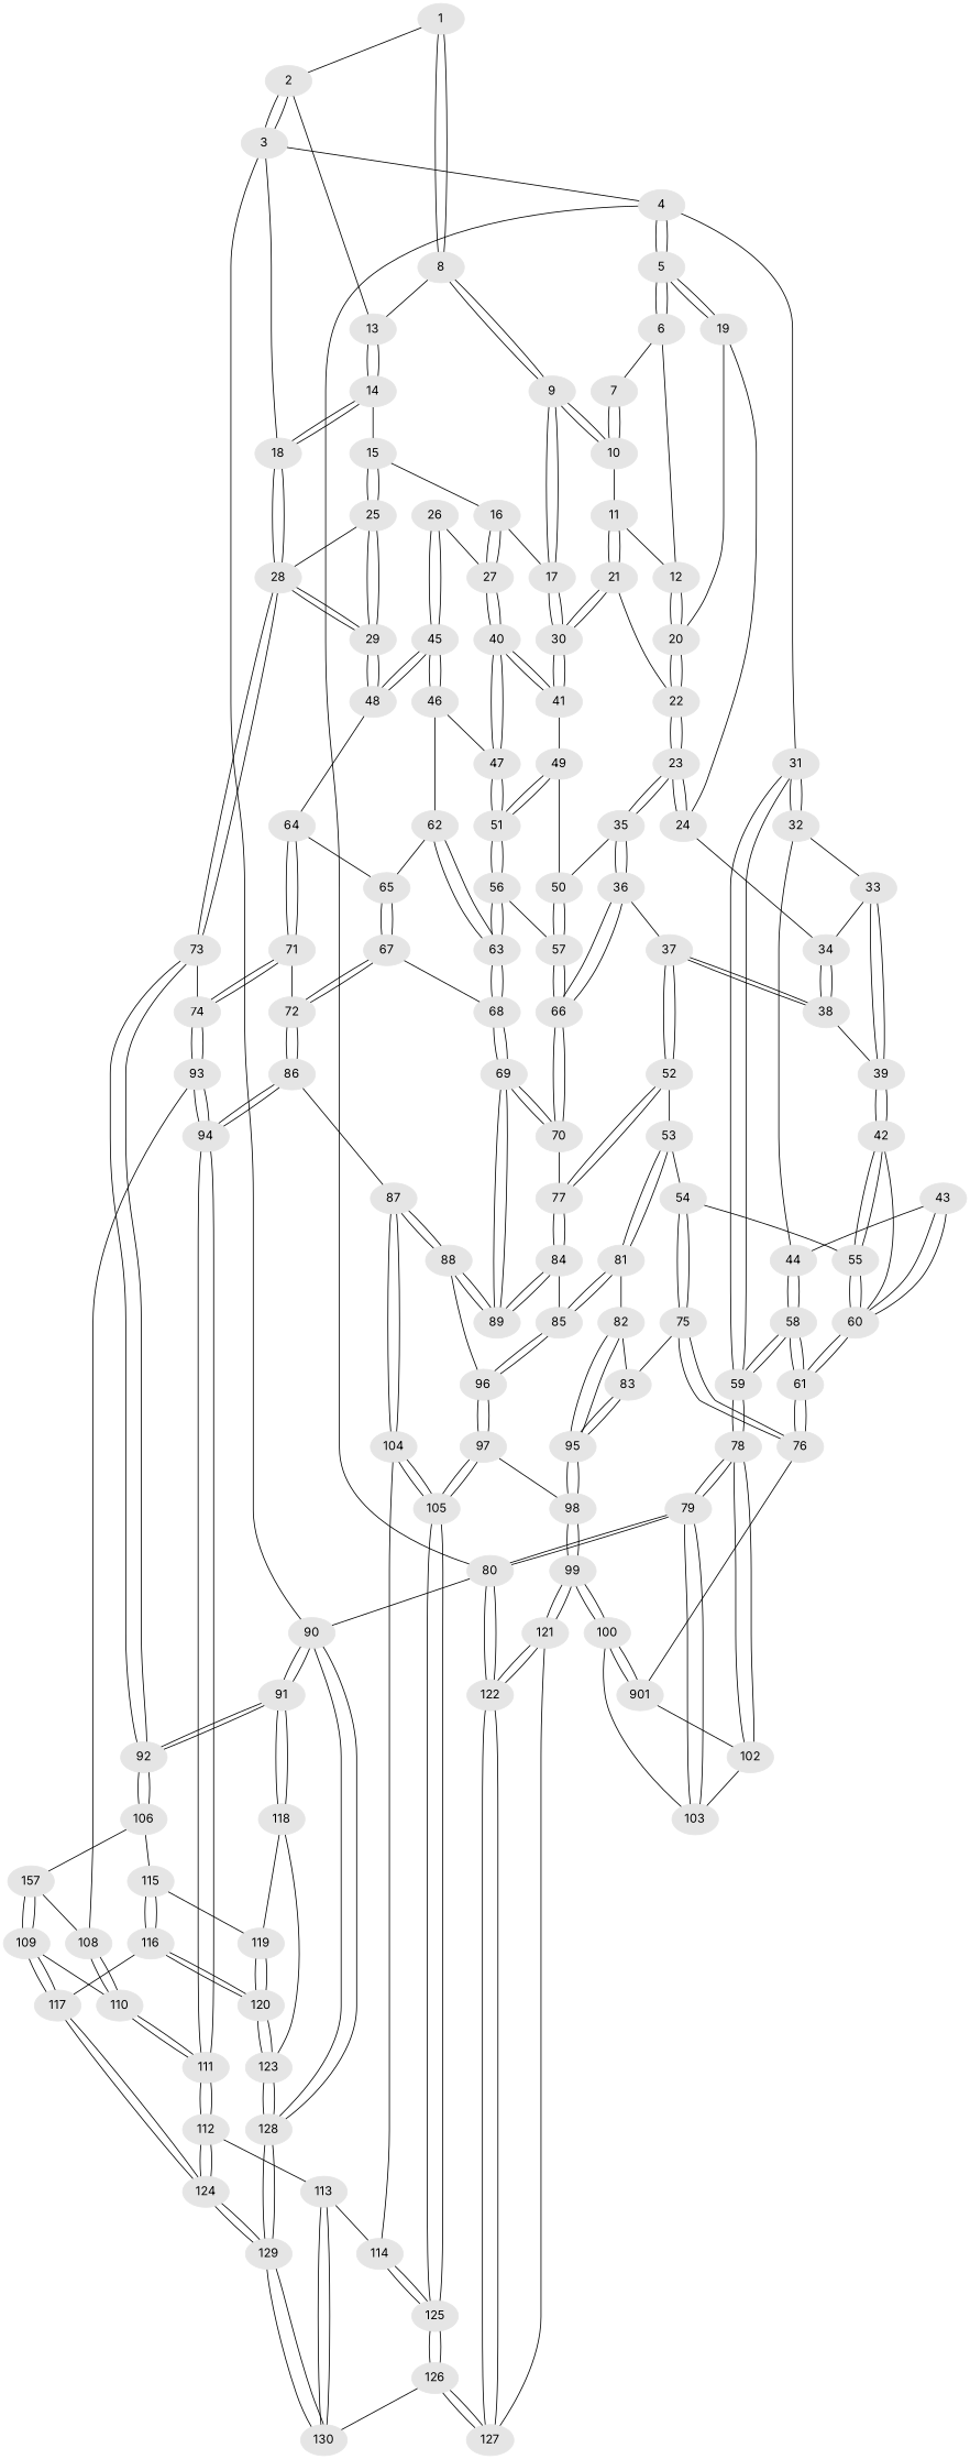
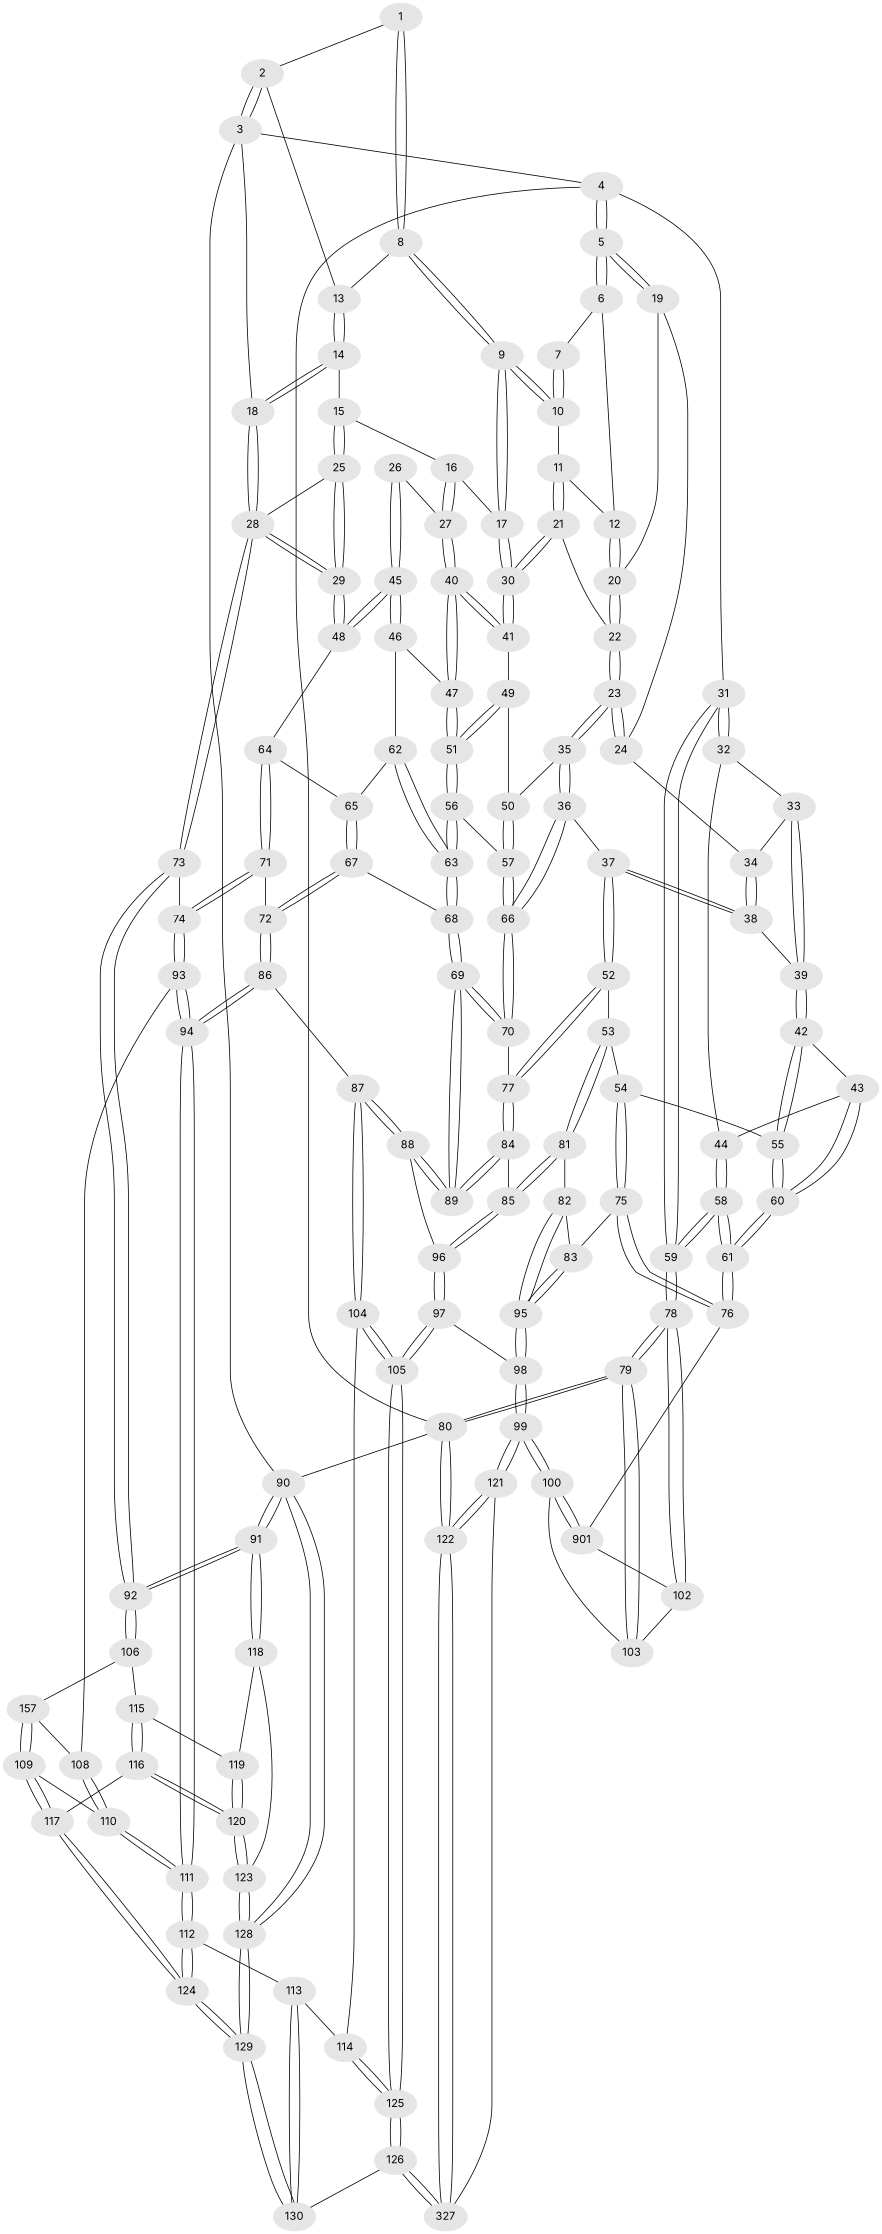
  graph {
    fontname=Inter
    node [color=gray90 fontname=Inter style=filled]
    edge [fontname=Inter]
    1
    2
    8
    3
    13
    9
    4
    18
    90
    14
    5
    31
    80
    28
    91
    128
    6
    19
    32
    59
    122
    7
    12
    20
    24
    10
    11
    17
    30
    21
    22
    15
    16
    25
    27
    29
    40
    41
    73
    34
    23
    35
    36
    50
    38
    26
    45
    48
    46
    47
    74
    92
    64
    49
    33
    44
    78
    39
    58
    42
    37
    66
    57
    52
    70
    53
    77
    43
    55
    51
    60
    61
    62
    63
    65
    56
    71
    54
    81
    84
    75
    82
    85
    76
    83
    68
    79
    102
    n89 [label=901]
    67
    69
    72
    86
    89
    93
    87
    94
    106
    108
    95
    103
-   127
+   127 [label=327]
    96
    98
    97
    88
    104
    111
    105
    114
    118
    129
    119
    123
    n115 [label=157]
    115
    110
    112
    99
    125
    100
    121
    126
    109
    116
    117
    124
    113
    130
    120
    1 -- 2
    1 -- 8
    1 -- 8
    2 -- 3
    2 -- 3
    2 -- 13
    8 -- 13
    8 -- 9
    8 -- 9
    3 -- 4
    3 -- 18
    3 -- 90
    13 -- 14
    13 -- 14
    9 -- 10
    9 -- 10
    9 -- 17
    9 -- 17
    4 -- 5
    4 -- 5
    4 -- 31
    4 -- 80
    18 -- 28
    18 -- 28
    90 -- 91
    90 -- 91
    90 -- 128
    90 -- 128
    14 -- 18
    14 -- 18
    14 -- 15
    5 -- 6
    5 -- 6
    5 -- 19
    5 -- 19
    31 -- 32
    31 -- 32
    31 -- 59
    31 -- 59
    80 -- 90
    80 -- 122
    80 -- 122
    28 -- 29
    28 -- 29
    28 -- 73
    28 -- 73
    91 -- 92
    91 -- 92
    91 -- 118
    91 -- 118
    128 -- 129
    128 -- 129
    6 -- 7
    6 -- 12
    19 -- 20
    19 -- 24
    32 -- 33
    32 -- 44
    59 -- 78
    59 -- 78
    122 -- 127
    122 -- 127
    7 -- 10
    7 -- 10
    12 -- 20
    12 -- 20
    20 -- 22
    20 -- 22
    24 -- 34
    10 -- 11
    11 -- 12
    11 -- 21
    11 -- 21
    17 -- 30
    17 -- 30
    30 -- 41
    30 -- 41
    21 -- 30
    21 -- 30
    21 -- 22
    22 -- 23
    22 -- 23
    15 -- 16
    15 -- 25
    15 -- 25
    16 -- 17
    16 -- 27
    16 -- 27
    25 -- 28
    25 -- 29
    25 -- 29
    27 -- 40
    27 -- 40
    29 -- 48
    29 -- 48
    40 -- 41
    40 -- 41
    40 -- 47
    40 -- 47
    41 -- 49
    73 -- 74
    73 -- 92
    73 -- 92
    34 -- 38
    34 -- 38
    23 -- 24
    23 -- 24
    23 -- 35
    23 -- 35
    35 -- 36
    35 -- 36
    35 -- 50
    36 -- 37
    36 -- 66
    36 -- 66
    50 -- 57
    50 -- 57
    38 -- 39
    26 -- 27
    26 -- 45
    26 -- 45
    45 -- 48
    45 -- 48
    45 -- 46
    45 -- 46
    48 -- 64
    46 -- 47
    46 -- 62
    47 -- 51
    47 -- 51
    74 -- 93
    74 -- 93
    92 -- 106
    92 -- 106
    64 -- 65
    64 -- 71
    64 -- 71
    49 -- 50
    49 -- 51
    49 -- 51
    33 -- 34
    33 -- 39
    33 -- 39
    44 -- 58
    44 -- 58
    78 -- 79
    78 -- 79
    78 -- 102
    78 -- 102
    39 -- 42
    39 -- 42
    58 -- 59
    58 -- 59
    58 -- 61
    58 -- 61
-   42 -- 60
+   42 -- 43
    42 -- 55
    42 -- 55
    37 -- 38
    37 -- 38
    37 -- 52
    37 -- 52
    66 -- 70
    66 -- 70
    57 -- 66
    57 -- 66
    52 -- 53
    52 -- 77
    52 -- 77
    70 -- 77
    53 -- 54
    53 -- 81
    53 -- 81
    77 -- 84
    77 -- 84
    43 -- 44
    43 -- 60
    43 -- 60
    55 -- 60
    55 -- 60
    51 -- 56
    51 -- 56
    60 -- 61
    60 -- 61
    61 -- 76
    61 -- 76
    62 -- 63
    62 -- 63
    62 -- 65
    63 -- 68
    63 -- 68
    65 -- 67
    65 -- 67
    56 -- 57
    56 -- 63
    56 -- 63
    71 -- 74
    71 -- 74
    71 -- 72
    54 -- 55
    54 -- 75
    54 -- 75
    81 -- 82
    81 -- 85
    81 -- 85
    84 -- 85
    84 -- 89
    84 -- 89
    75 -- 76
    75 -- 76
    75 -- 83
    82 -- 83
    82 -- 95
    82 -- 95
    85 -- 96
    85 -- 96
    76 -- n89
    83 -- 95
    83 -- 95
    68 -- 69
    68 -- 69
    79 -- 80
    79 -- 80
    79 -- 103
    79 -- 103
    102 -- 103
    n89 -- 102
    67 -- 68
    67 -- 72
    67 -- 72
    69 -- 70
    69 -- 70
    69 -- 89
    69 -- 89
    72 -- 86
    72 -- 86
    86 -- 87
    86 -- 94
    86 -- 94
    93 -- 94
    93 -- 94
    93 -- 108
    87 -- 88
    87 -- 88
    87 -- 104
    87 -- 104
    94 -- 111
    94 -- 111
    106 -- n115
    106 -- 115
    108 -- 110
    108 -- 110
    95 -- 98
    95 -- 98
    96 -- 97
    96 -- 97
    98 -- 99
    98 -- 99
    97 -- 98
    97 -- 105
    97 -- 105
    88 -- 89
    88 -- 89
    88 -- 96
    104 -- 105
    104 -- 105
    104 -- 114
    111 -- 112
    111 -- 112
    105 -- 125
    105 -- 125
    114 -- 125
    114 -- 125
    118 -- 119
    118 -- 123
    129 -- 130
    129 -- 130
    119 -- 120
    119 -- 120
    123 -- 128
    123 -- 128
    n115 -- 108
    n115 -- 109
    n115 -- 109
    115 -- 119
    115 -- 116
    115 -- 116
    110 -- 111
    110 -- 111
    112 -- 124
    112 -- 124
    112 -- 113
    99 -- 100
    99 -- 100
    99 -- 121
    99 -- 121
    125 -- 126
    125 -- 126
    100 -- n89
    100 -- n89
    100 -- 103
    121 -- 122
    121 -- 122
    121 -- 127
    126 -- 127
    126 -- 127
    126 -- 130
    109 -- 110
    109 -- 117
    109 -- 117
    116 -- 117
    116 -- 120
    116 -- 120
    117 -- 124
    117 -- 124
    124 -- 129
    124 -- 129
    113 -- 114
    113 -- 130
    113 -- 130
    120 -- 123
    120 -- 123
  }
